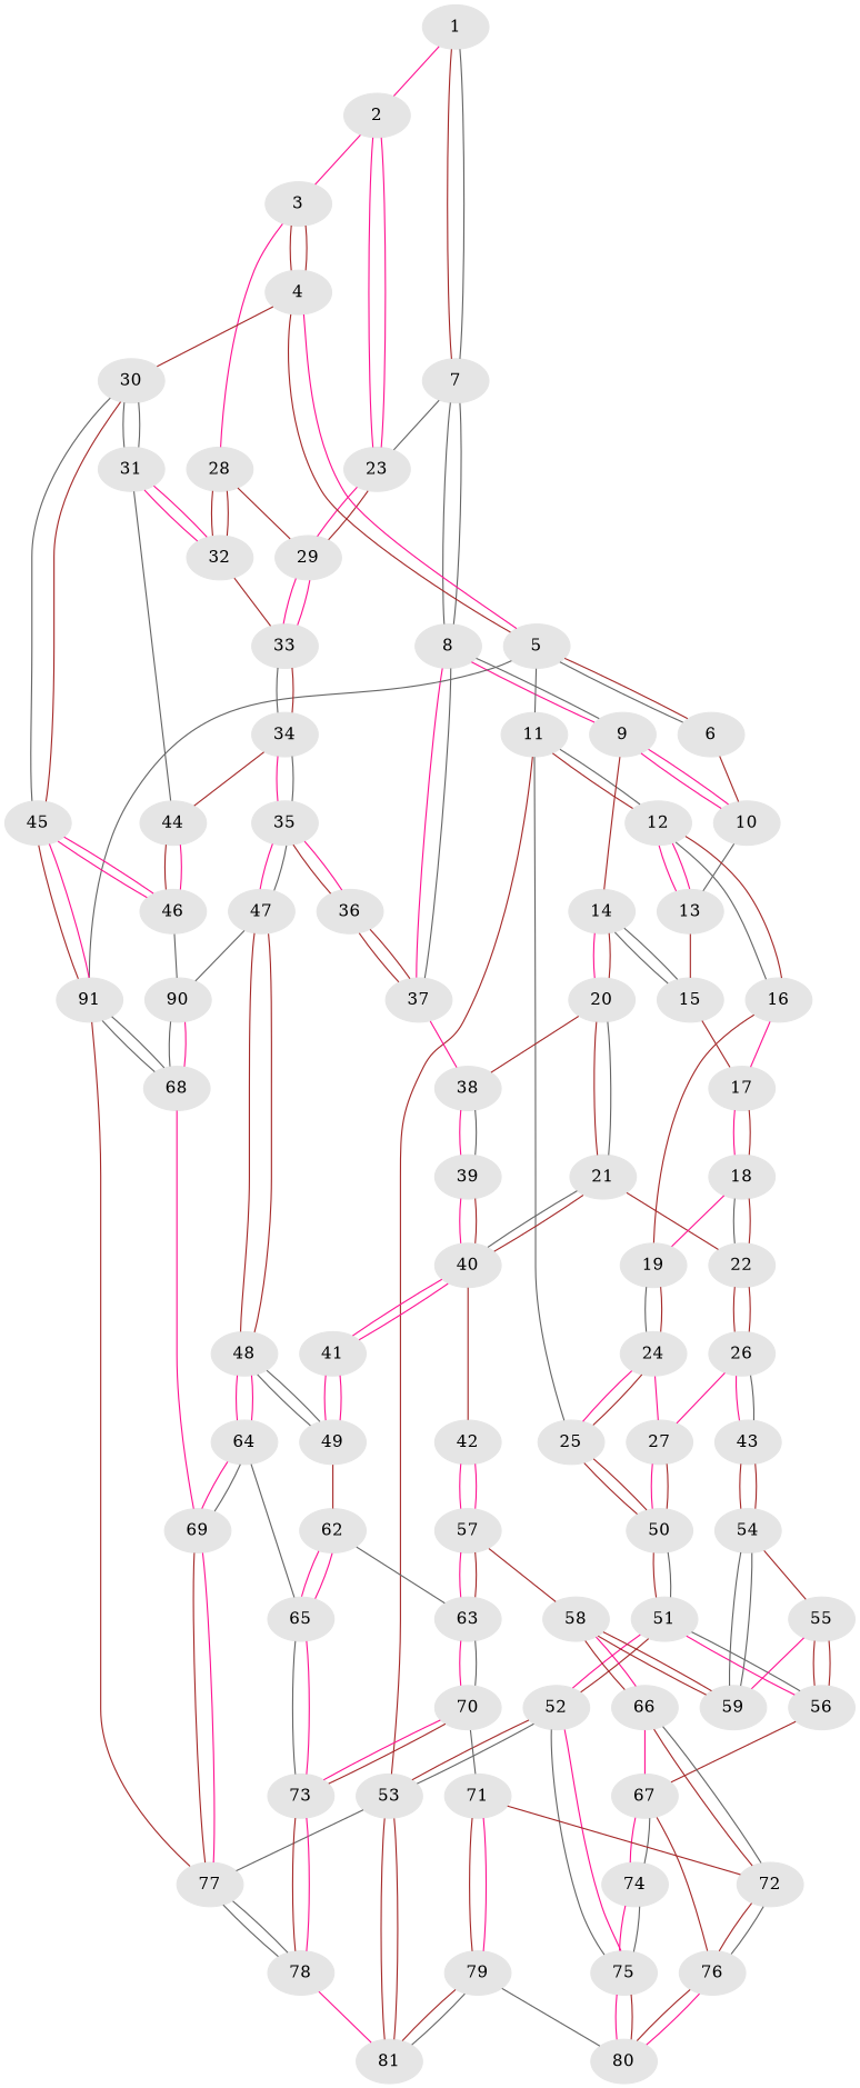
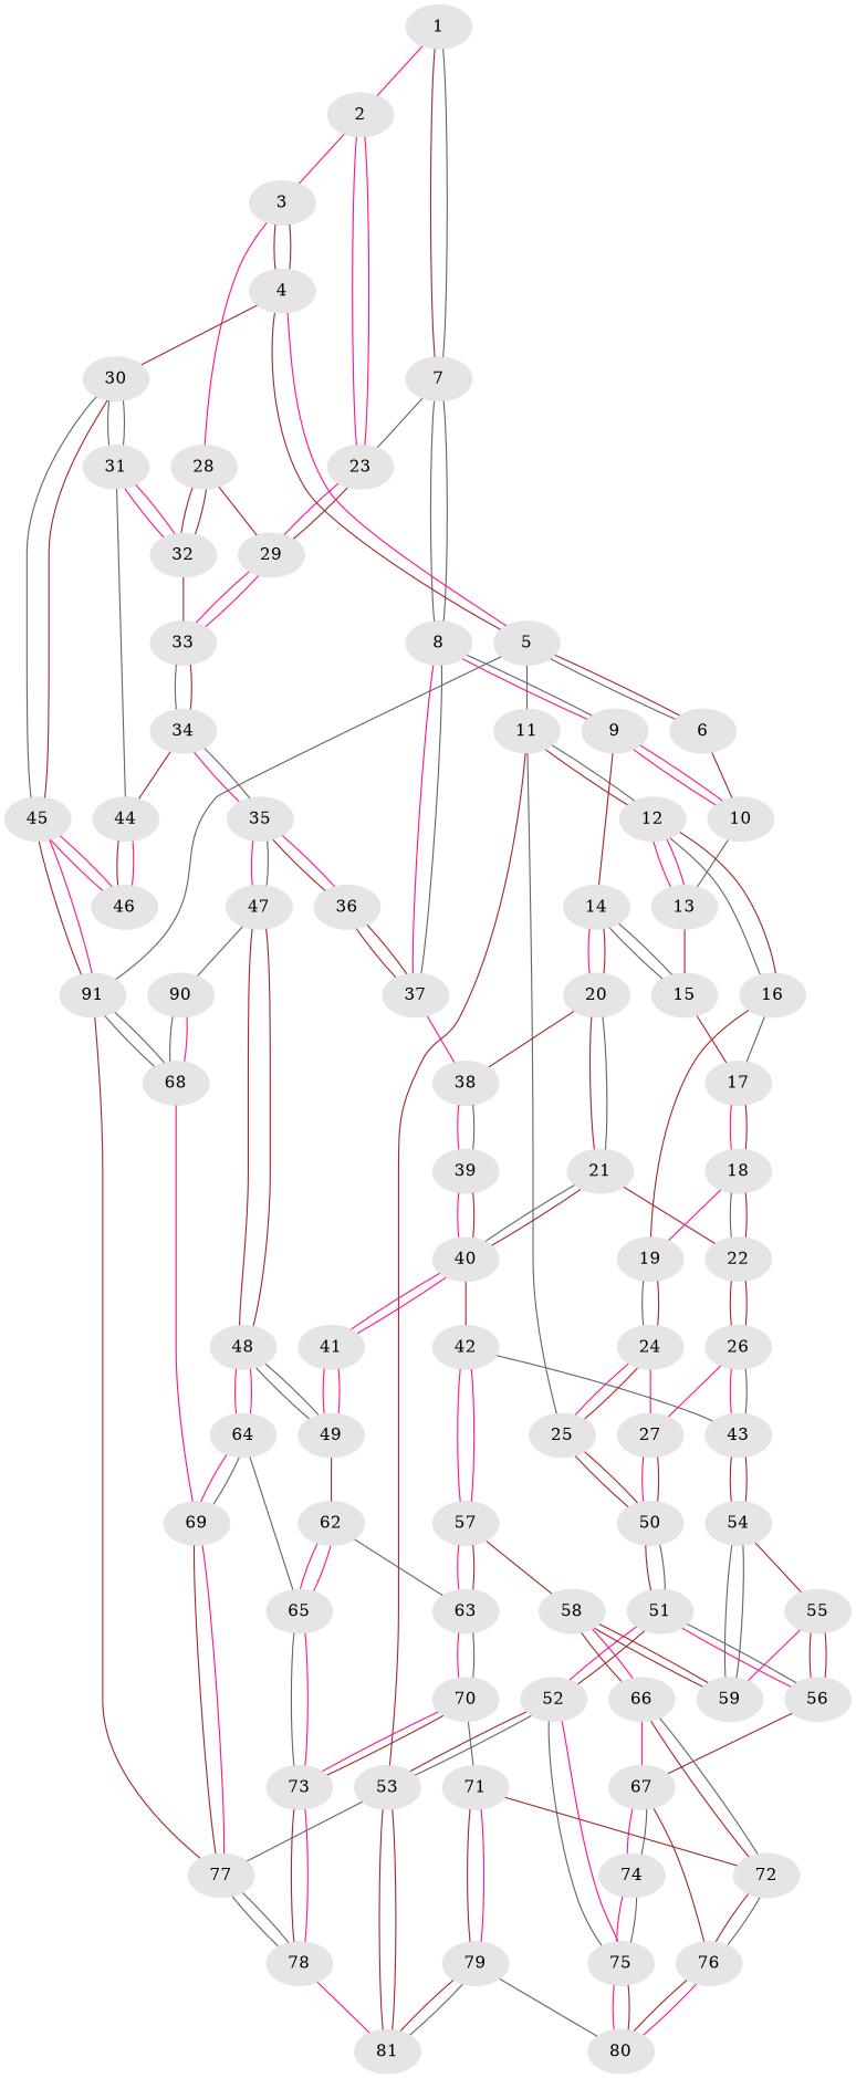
  graph {
    node [color=gray90 style=filled]
    edge [color=brown]
    1
    2
    7
    3
    23
    8
    4
    28
    29
    5
    30
    32
    6
    11
    n15 [label=91]
    31
    45
    10
    12
    25
    53
    77
    68
    13
    9
    37
    14
    38
    15
    20
    16
    50
    81
    17
    19
    21
    18
    24
    22
    26
    27
    40
    39
    41
    42
    43
    33
    51
    54
    34
    44
    46
    35
    36
    47
    n56 [label=90]
    48
    49
    57
    62
    58
    63
    55
    59
    64
    65
    69
    52
    56
    75
    67
    80
    78
    74
    76
    66
    70
    72
    73
    71
    79
    1 -- 2 [color=deeppink]
    1 -- 7
    1 -- 7 [color=gray40]
    2 -- 3 [color=deeppink]
    2 -- 23 [color=deeppink]
    2 -- 23 [color=deeppink]
    7 -- 23 [color=gray40]
    7 -- 8 [color=gray40]
    7 -- 8 [color=gray40]
    3 -- 4
    3 -- 4
    3 -- 28 [color=deeppink]
    23 -- 29 [color=deeppink]
    23 -- 29
    8 -- 9 [color=deeppink]
    8 -- 9 [color=gray40]
    8 -- 37 [color=deeppink]
    8 -- 37 [color=gray40]
    4 -- 5
    4 -- 5 [color=deeppink]
    4 -- 30
    28 -- 29
    28 -- 32
    28 -- 32
    29 -- 33 [color=deeppink]
    29 -- 33 [color=deeppink]
    5 -- 6 [color=gray40]
    5 -- 6
    5 -- 11 [color=gray40]
    5 -- n15 [color=gray40]
    30 -- 31 [color=gray40]
    30 -- 31 [color=gray40]
    30 -- 45 [color=gray40]
    30 -- 45
    32 -- 33
    6 -- 10
    11 -- 12
    11 -- 12 [color=gray40]
    11 -- 25 [color=gray40]
    11 -- 53
    n15 -- 77
    n15 -- 68 [color=gray40]
    n15 -- 68 [color=gray40]
    31 -- 32 [color=deeppink]
    31 -- 32 [color=deeppink]
    31 -- 44 [color=gray40]
    45 -- n15
    45 -- n15 [color=deeppink]
    45 -- 46 [color=deeppink]
    45 -- 46 [color=deeppink]
    10 -- 13 [color=gray40]
    12 -- 13 [color=deeppink]
    12 -- 13 [color=deeppink]
    12 -- 16 [color=gray40]
    12 -- 16
    25 -- 50
    25 -- 50
    53 -- 77 [color=gray40]
    53 -- 81
    53 -- 81
    77 -- 78 [color=gray40]
    77 -- 78 [color=gray40]
    68 -- 69 [color=deeppink]
    13 -- 15
    9 -- 10 [color=deeppink]
    9 -- 10 [color=deeppink]
    9 -- 14
    37 -- 38 [color=deeppink]
    14 -- 15 [color=gray40]
    14 -- 15 [color=gray40]
    14 -- 20 [color=deeppink]
    14 -- 20
    38 -- 39 [color=deeppink]
    38 -- 39 [color=gray40]
    15 -- 17
    20 -- 38
    20 -- 21
    20 -- 21 [color=gray40]
-   16 -- 17 [color=deeppink]
+   16 -- 17 [color=gray40]
    16 -- 19
    50 -- 51
    50 -- 51 [color=gray40]
    17 -- 18 [color=deeppink]
    17 -- 18
    19 -- 24 [color=gray40]
    19 -- 24
    21 -- 22
    21 -- 40 [color=gray40]
    21 -- 40
    18 -- 19 [color=deeppink]
    18 -- 22 [color=gray40]
    18 -- 22
    24 -- 25 [color=deeppink]
    24 -- 25
    24 -- 27 [color=deeppink]
    22 -- 26
    22 -- 26
    26 -- 27 [color=deeppink]
    26 -- 43 [color=deeppink]
    26 -- 43 [color=gray40]
    27 -- 50 [color=deeppink]
    27 -- 50
    40 -- 41 [color=deeppink]
    40 -- 41 [color=deeppink]
    40 -- 42
    39 -- 40 [color=deeppink]
    39 -- 40
    41 -- 49 [color=deeppink]
    41 -- 49 [color=deeppink]
+   42 -- 43 [color=gray40]
    42 -- 57 [color=deeppink]
    42 -- 57 [color=deeppink]
    43 -- 54
    43 -- 54
    33 -- 34 [color=gray40]
    33 -- 34
    51 -- 52 [color=deeppink]
    51 -- 52
    51 -- 56 [color=deeppink]
    51 -- 56 [color=gray40]
    54 -- 55
    54 -- 59 [color=gray40]
    54 -- 59 [color=gray40]
    34 -- 44
    34 -- 35 [color=deeppink]
    34 -- 35 [color=gray40]
    44 -- 46
    44 -- 46 [color=deeppink]
-   46 -- n56 [color=gray40]
    35 -- 36
    35 -- 36 [color=deeppink]
    35 -- 47 [color=deeppink]
    35 -- 47 [color=gray40]
    36 -- 37
    36 -- 37
    47 -- n56 [color=gray40]
    47 -- 48
    47 -- 48
    n56 -- 68 [color=gray40]
    n56 -- 68 [color=deeppink]
    48 -- 49 [color=gray40]
    48 -- 49 [color=gray40]
    48 -- 64 [color=deeppink]
    48 -- 64 [color=deeppink]
    49 -- 62
    57 -- 58
    57 -- 63 [color=deeppink]
    57 -- 63
    62 -- 63 [color=gray40]
    62 -- 65 [color=deeppink]
    62 -- 65 [color=deeppink]
    58 -- 59
    58 -- 59
    58 -- 66
    58 -- 66 [color=deeppink]
    63 -- 70 [color=deeppink]
    63 -- 70 [color=gray40]
    55 -- 59 [color=deeppink]
    55 -- 56
    55 -- 56
    64 -- 65 [color=gray40]
    64 -- 69 [color=deeppink]
    64 -- 69 [color=gray40]
    65 -- 73 [color=gray40]
    65 -- 73 [color=deeppink]
    69 -- 77
    69 -- 77 [color=deeppink]
    52 -- 53
    52 -- 53 [color=gray40]
    52 -- 75 [color=gray40]
    52 -- 75 [color=deeppink]
    56 -- 67
    75 -- 80 [color=deeppink]
    75 -- 80
    67 -- 74 [color=deeppink]
    67 -- 74 [color=gray40]
    67 -- 76
    78 -- 81 [color=deeppink]
    74 -- 75 [color=deeppink]
    74 -- 75 [color=gray40]
    76 -- 80
    76 -- 80 [color=deeppink]
    66 -- 67 [color=deeppink]
    66 -- 72
    66 -- 72 [color=gray40]
    70 -- 73 [color=deeppink]
    70 -- 73
    70 -- 71 [color=gray40]
    72 -- 76
    72 -- 76 [color=gray40]
    73 -- 78
    73 -- 78 [color=deeppink]
    71 -- 72
    71 -- 79
    71 -- 79 [color=deeppink]
    79 -- 81
    79 -- 81 [color=gray40]
    79 -- 80 [color=gray40]
  }
